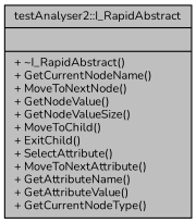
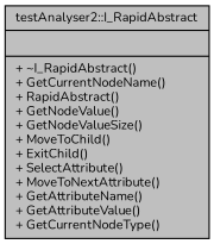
  digraph {
    fontname=Nunito
-   n1 [color=black fillcolor=grey75 fontcolor=black fontname=Nunito fontsize=10 height=0.2 label="{testAnalyser2::I_RapidAbstract\n||+ ~I_RapidAbstract()\l+ GetCurrentNodeName()\l+ MoveToNextNode()\l+ GetNodeValue()\l+ GetNodeValueSize()\l+ MoveToChild()\l+ ExitChild()\l+ SelectAttribute()\l+ MoveToNextAttribute()\l+ GetAttributeName()\l+ GetAttributeValue()\l+ GetCurrentNodeType()\l}" shape=record style=filled width=0.4]
+   n1 [color=black fillcolor=grey75 fontcolor=black fontname=Nunito fontsize=10 height=0.2 label="{testAnalyser2::I_RapidAbstract\n||+ ~I_RapidAbstract()\l+ GetCurrentNodeName()\l+ RapidAbstract()\l+ GetNodeValue()\l+ GetNodeValueSize()\l+ MoveToChild()\l+ ExitChild()\l+ SelectAttribute()\l+ MoveToNextAttribute()\l+ GetAttributeName()\l+ GetAttributeValue()\l+ GetCurrentNodeType()\l}" shape=record style=filled width=0.4]
  }
